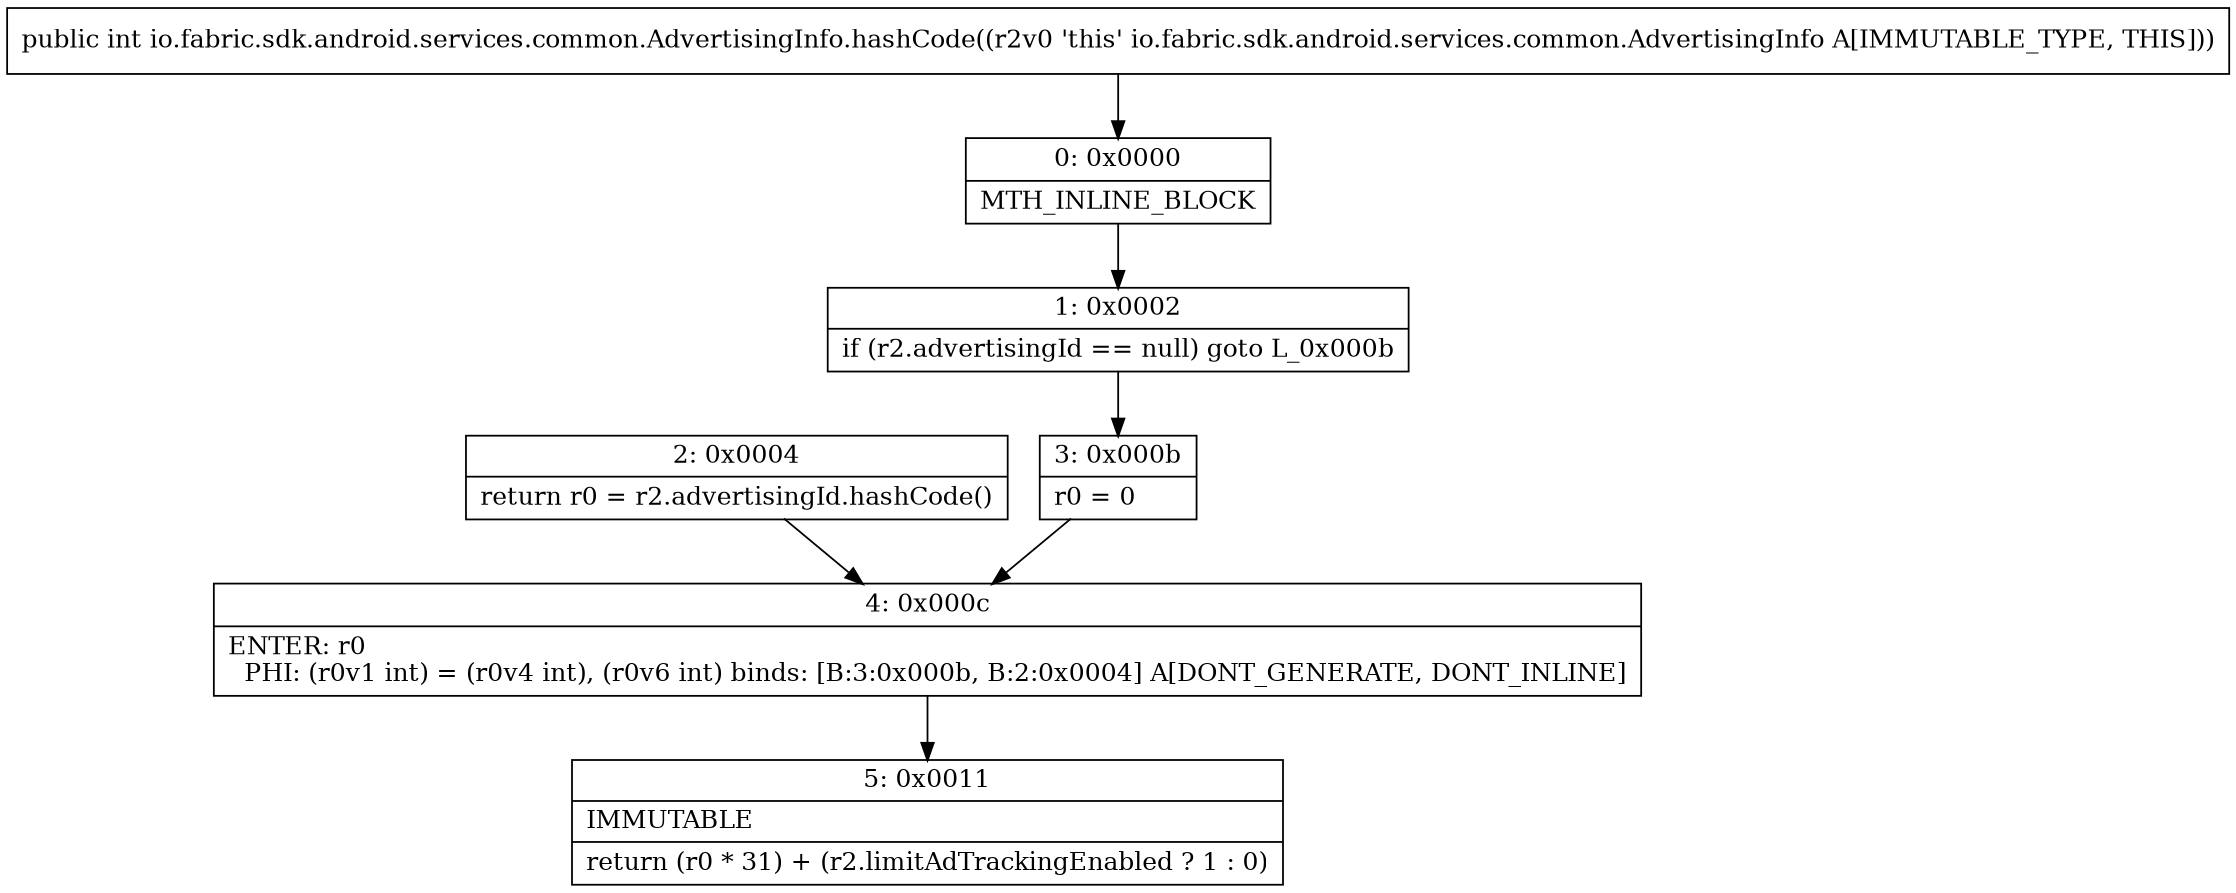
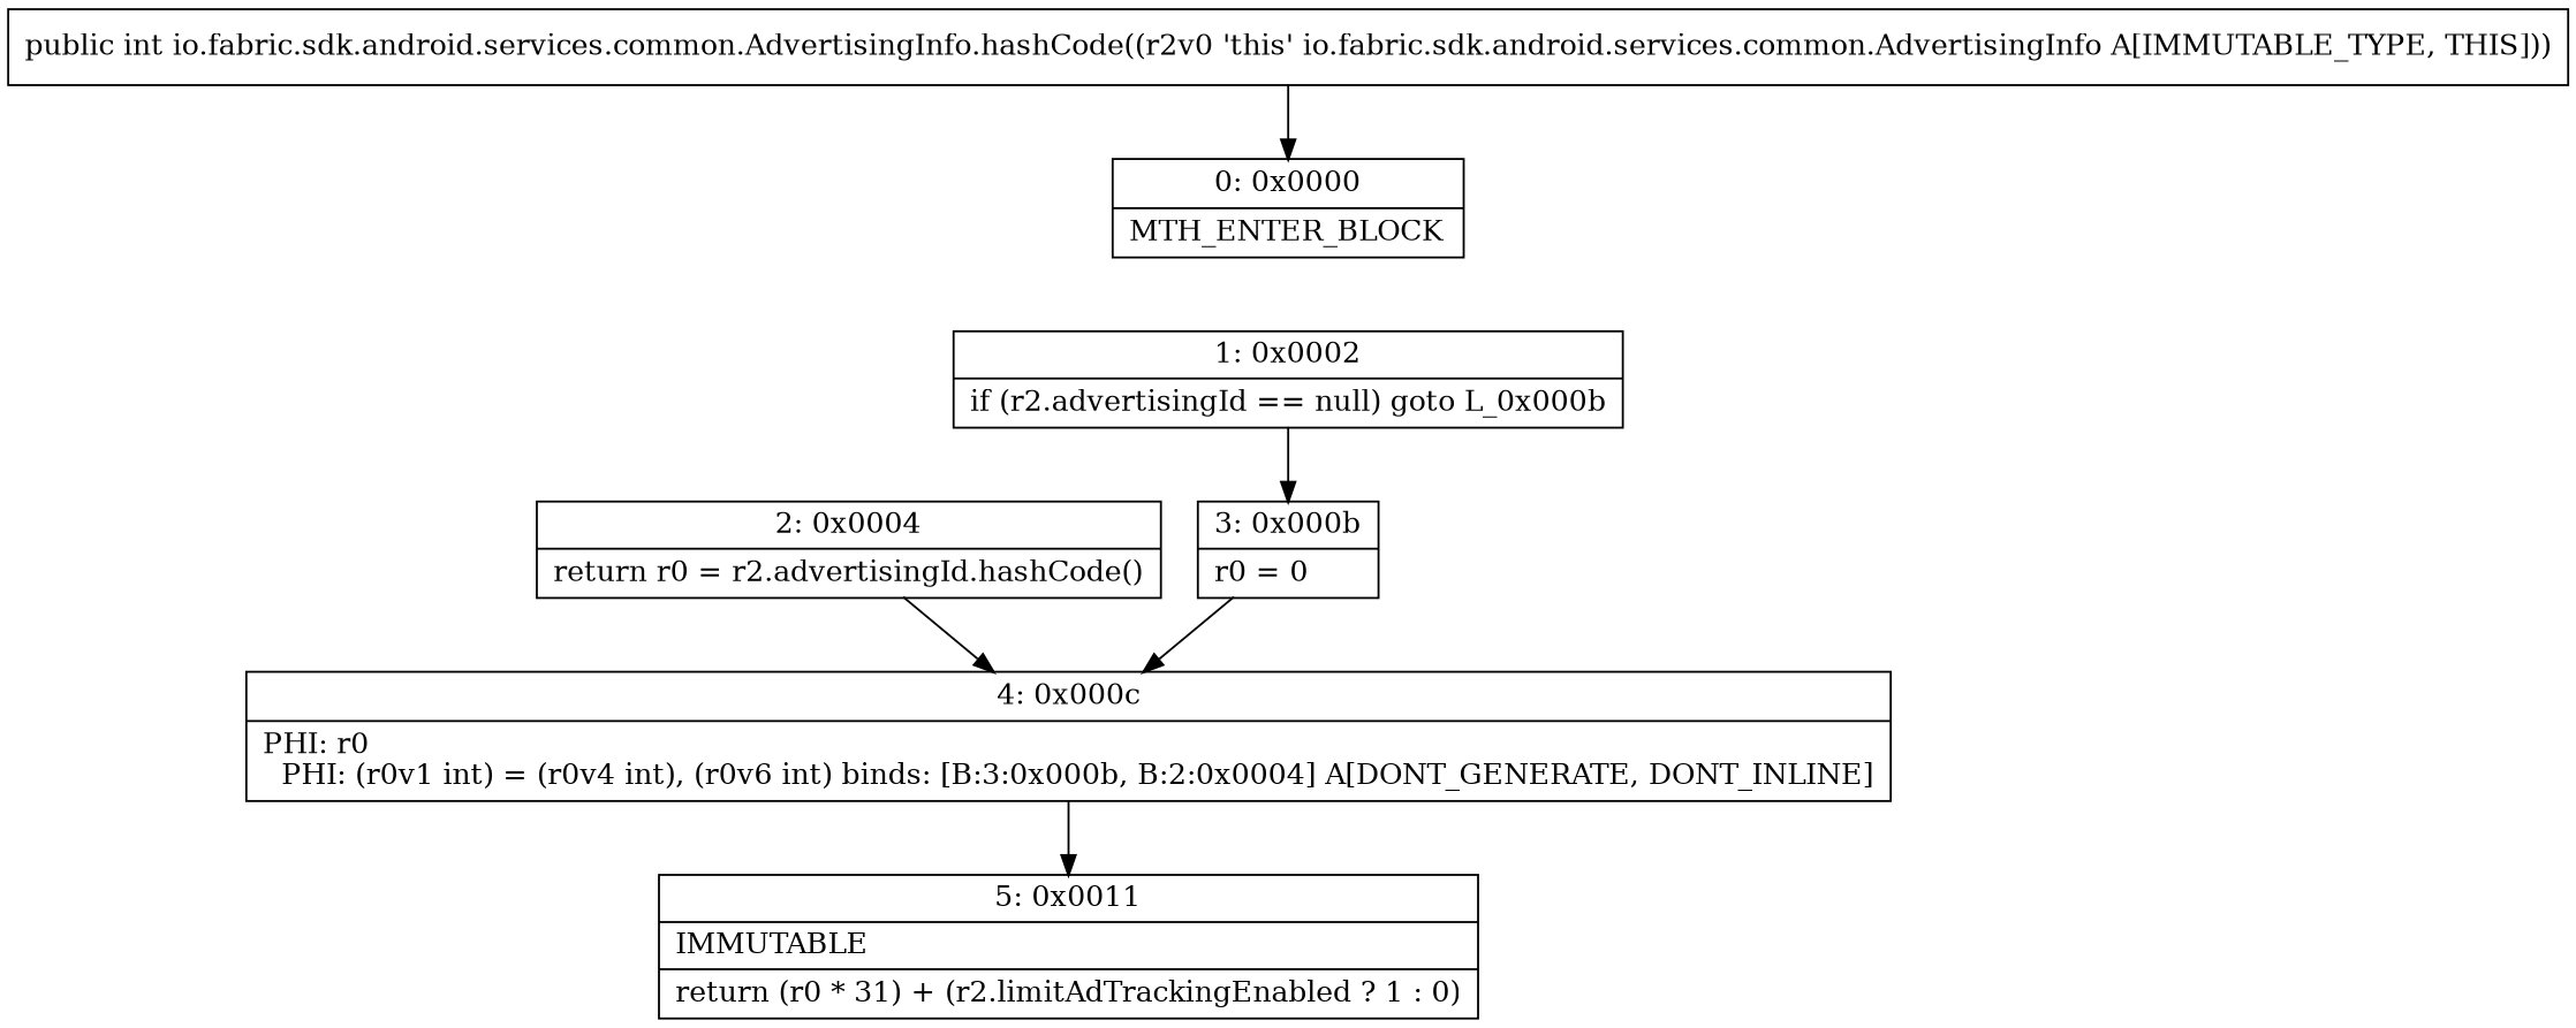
  digraph {
    node [shape=record]
-   n1 [label="{0\:\ 0x0000|MTH_INLINE_BLOCK\l}"]
+   n1 [label="{0\:\ 0x0000|MTH_ENTER_BLOCK\l}"]
    n2 [label="{1\:\ 0x0002|if (r2.advertisingId == null) goto L_0x000b\l}"]
    n3 [label="{3\:\ 0x000b|r0 = 0\l}"]
    n4 [label="{2\:\ 0x0004|return r0 = r2.advertisingId.hashCode()\l}"]
-   n5 [label="{4\:\ 0x000c|ENTER: r0 \l  PHI: (r0v1 int) = (r0v4 int), (r0v6 int) binds: [B:3:0x000b, B:2:0x0004] A[DONT_GENERATE, DONT_INLINE]\l}"]
+   n5 [label="{4\:\ 0x000c|PHI: r0 \l  PHI: (r0v1 int) = (r0v4 int), (r0v6 int) binds: [B:3:0x000b, B:2:0x0004] A[DONT_GENERATE, DONT_INLINE]\l}"]
    n6 [label="{5\:\ 0x0011|IMMUTABLE\l|return (r0 * 31) + (r2.limitAdTrackingEnabled ? 1 : 0)\l}"]
    n7 [label="{public int io.fabric.sdk.android.services.common.AdvertisingInfo.hashCode((r2v0 'this' io.fabric.sdk.android.services.common.AdvertisingInfo A[IMMUTABLE_TYPE, THIS])) }"]
-   n1 -> n2
    n2 -> n3
    n3 -> n5
    n4 -> n5
    n5 -> n6
    n7 -> n1
  }
